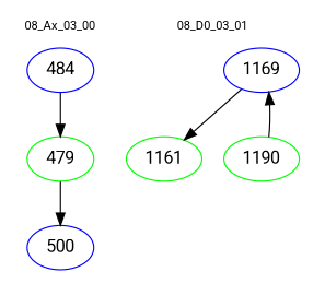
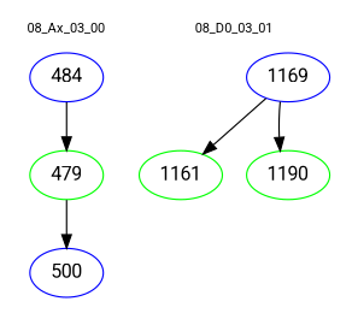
  digraph {
    fontname=Roboto
    node [color=blue fontname=Roboto]
    edge [color=black fontname=Roboto]
    n1 [label=484]
    n2 [color=green label=479]
    n3 [label=500]
    n4 [label=1169]
    n5 [color=green label=1161]
    n6 [color=green label=1190]
    subgraph cluster_1 {
      color=white
      fontsize=10
      label="08_Ax_03_00"
      n1
      n2
      n3
    }
    subgraph cluster_2 {
      color=white
      fontsize=10
      label="08_D0_03_01"
      n4
      n5
      n6
    }
    n1 -> n2
    n2 -> n3
    n4 -> n5
-   n6 -> n4
+   n4 -> n6
  }
